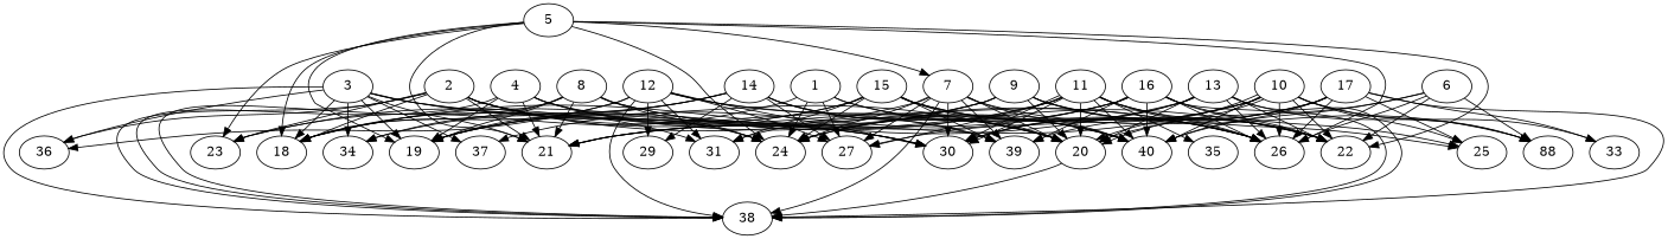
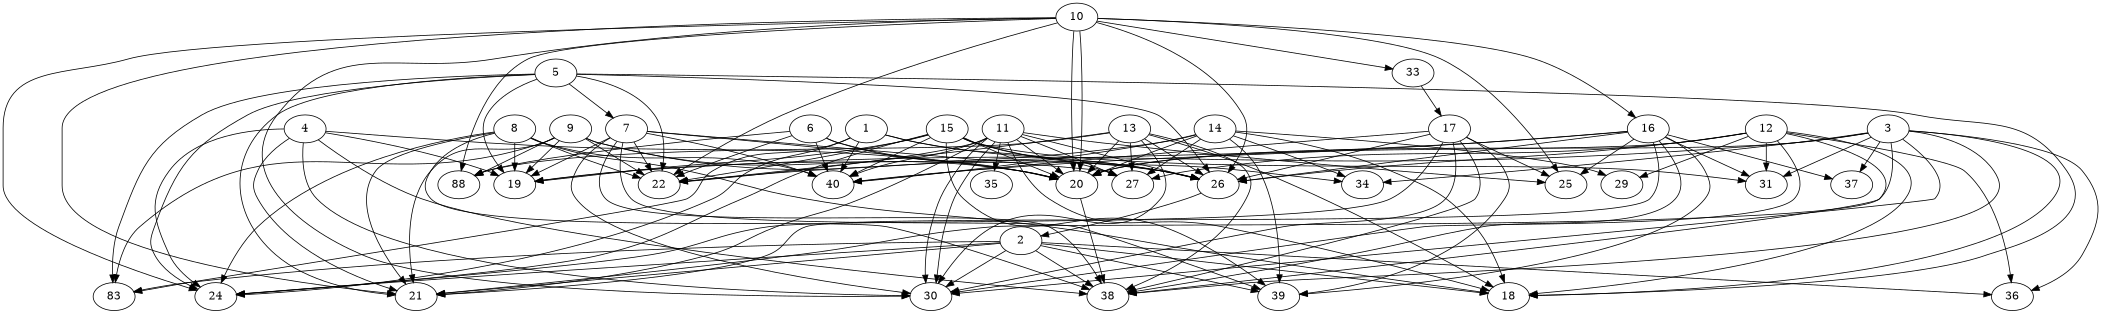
  digraph {
    node [alpha=0.04]
    1 [alpha=0.05 expect_size=27571200]
-   23 [alpha=0.07 expect_size=27110400]
+   23 [alpha=0.07 expect_size=27110400 label=83]
    24 [alpha=0.02 expect_size=36808704]
    26 [alpha=0.18 expect_size=22872064]
    27 [expect_size=47718400]
    40 [alpha=0.05 expect_size=48022528]
    2 [alpha=0.19 expect_size=51857408]
    18 [alpha=0.20 expect_size=31948800]
    21 [alpha=0.14 expect_size=42127360]
    30 [alpha=0.16 expect_size=14219264]
    36 [alpha=0.07 expect_size=11672576]
    38 [alpha=0.10 expect_size=17078272]
    39 [alpha=0.15 expect_size=46038016]
    3 [alpha=0.09 expect_size=26303488]
    19 [alpha=0.18 expect_size=46380032]
    20 [alpha=0.11 expect_size=16734208]
    31 [alpha=0.09 expect_size=40496128]
    34 [alpha=0.16 expect_size=31846400]
    37 [alpha=0.03 expect_size=7759872]
    4 [expect_size=13657088]
    5 [alpha=0.03 expect_size=36985856]
    22 [alpha=0.16 expect_size=17744896]
    7 [alpha=0.19 expect_size=45516800]
    6 [alpha=0.14 expect_size=6134784]
    n25 [alpha=0.12 expect_size=18684928 label=88]
    8 [alpha=0.06 expect_size=11654144]
    9 [alpha=0.07 expect_size=5810176]
    10 [alpha=0.11 expect_size=20533248]
    25 [alpha=0.10 expect_size=12891136]
    33 [alpha=0.05 expect_size=15471616]
    11 [alpha=0.10 expect_size=47891456]
    35 [alpha=0.02 expect_size=35727360]
    12 [expect_size=13660160]
    29 [alpha=0.01 expect_size=18587648]
    13 [expect_size=11879424]
    14 [alpha=0.10 expect_size=32523264]
    15 [expect_size=40925184]
    16 [alpha=0.11 expect_size=47964160]
    17 [alpha=0.08 expect_size=33268736]
    1 -> 23
    1 -> 24
    1 -> 26
    1 -> 27
    1 -> 40
    2 -> 23
    2 -> 24
-   2 -> 26
+   26 -> 2
    2 -> 18
    2 -> 21
    2 -> 30
    2 -> 36
    2 -> 38
    2 -> 39
    3 -> 18
    3 -> 21
    3 -> 30
    3 -> 36
    3 -> 38
    3 -> 19
    3 -> 20
    3 -> 31
    3 -> 34
    3 -> 37
    20 -> 38
    4 -> 24
    4 -> 21
    4 -> 30
    4 -> 38
    4 -> 19
    4 -> 20
    5 -> 23
    5 -> 24
    5 -> 26
    5 -> 18
    5 -> 21
    5 -> 19
    5 -> 22
    5 -> 7
-   7 -> 24
    7 -> 27
    7 -> 40
    7 -> 30
    7 -> 38
    7 -> 39
    7 -> 19
    7 -> 20
    7 -> 22
    6 -> 26
    6 -> 40
    6 -> 20
    6 -> 22
    6 -> n25
    8 -> 24
    8 -> 40
    8 -> 18
    8 -> 21
    8 -> 38
    8 -> 19
    8 -> 22
    9 -> 23
    9 -> 26
    9 -> 21
    9 -> 19
    9 -> 20
    9 -> 22
    9 -> n25
    10 -> 24
    10 -> 26
-   10 -> 40
+   10 -> 16
    10 -> 21
    10 -> 30
    10 -> 20
    10 -> 20
    10 -> 22
    10 -> n25
    10 -> 25
    10 -> 33
    11 -> 26
    11 -> 27
    11 -> 40
    11 -> 18
    11 -> 21
    11 -> 30
    11 -> 30
    11 -> 20
    11 -> 22
    11 -> 25
    11 -> 35
    12 -> 26
    12 -> 27
    12 -> 18
    12 -> 30
    12 -> 36
    12 -> 38
    12 -> 20
    12 -> 31
    12 -> 29
    13 -> 26
    13 -> 27
    13 -> 18
    13 -> 30
    13 -> 38
    13 -> 20
    13 -> 22
    13 -> n25
    14 -> 27
    14 -> 40
    14 -> 18
    14 -> 39
    14 -> 19
    14 -> 20
    14 -> 34
    14 -> 29
    15 -> 24
    15 -> 26
    15 -> 40
    15 -> 39
    15 -> 19
    15 -> 20
    15 -> 31
    15 -> 34
    15 -> 22
    16 -> 26
    16 -> 40
    16 -> 21
    16 -> 38
    16 -> 39
    16 -> 31
    16 -> 37
    16 -> 22
    16 -> 25
    17 -> 24
    17 -> 26
    17 -> 40
    17 -> 30
    17 -> 38
    17 -> 39
    17 -> 25
-   17 -> 33
+   33 -> 17
  }
